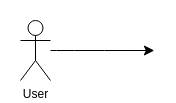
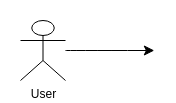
  <mxCell id="0" />
  <mxCell id="1" parent="0" />
  <mxCell id="2" style="edgeStyle=none;curved=1;rounded=0;orthogonalLoop=1;jettySize=auto;html=1;fontSize=12;startSize=8;endSize=8;" edge="1" parent="1" source="3"><mxGeometry relative="1" as="geometry"><mxPoint x="153.818" y="50" as="targetPoint" /></mxGeometry></mxCell>
- <mxCell id="3" value="User" style="shape=umlActor;verticalLabelPosition=bottom;verticalAlign=top;html=1;outlineConnect=0;" vertex="1" parent="1"><mxGeometry x="20" y="20" width="30" height="60" as="geometry" /></mxCell>
+ <mxCell id="3" value="User" style="shape=umlActor;verticalLabelPosition=bottom;verticalAlign=top;html=1;outlineConnect=0;" vertex="1" parent="1"><mxGeometry x="20" y="20" width="45" height="60" as="geometry" /></mxCell>
